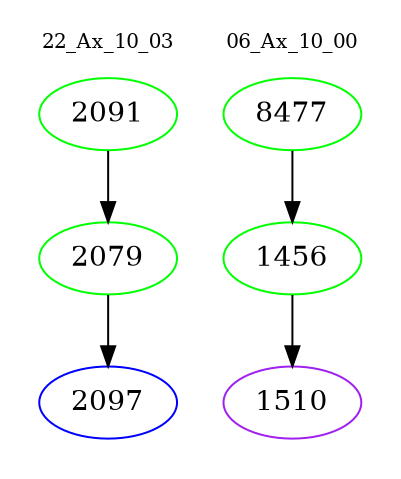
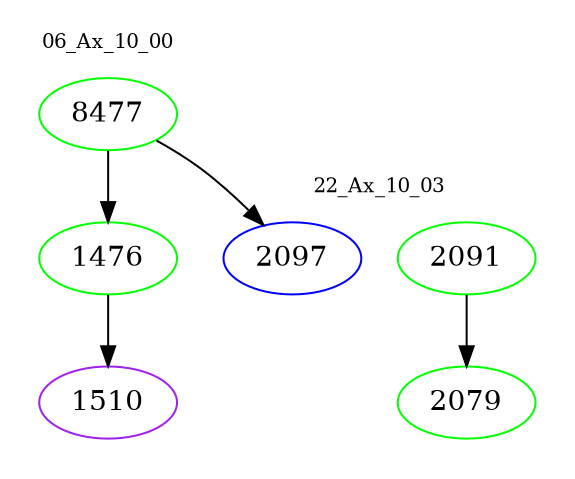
  digraph {
    node [color=green]
    edge [color=black]
    n1 [label=2091]
    n2 [label=2079]
    n3 [color=blue label=2097]
    n4 [label=8477]
-   n5 [label=1456]
+   n5 [label=1476]
    n6 [color=purple label=1510]
    subgraph cluster_1 {
      color=white
      fontsize=10
      label="22_Ax_10_03"
      n1
      n2
      n3
    }
    subgraph cluster_2 {
      color=white
      fontsize=10
      label="06_Ax_10_00"
      n4
      n5
      n6
    }
    n1 -> n2
-   n2 -> n3
+   n4 -> n3
    n4 -> n5
    n5 -> n6
  }
